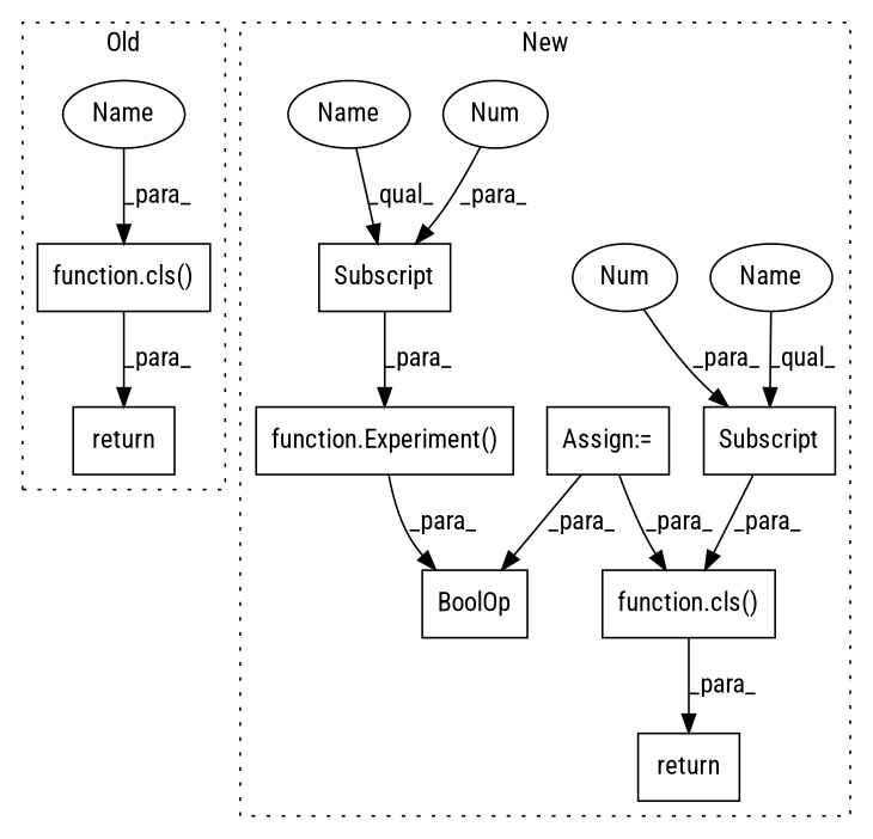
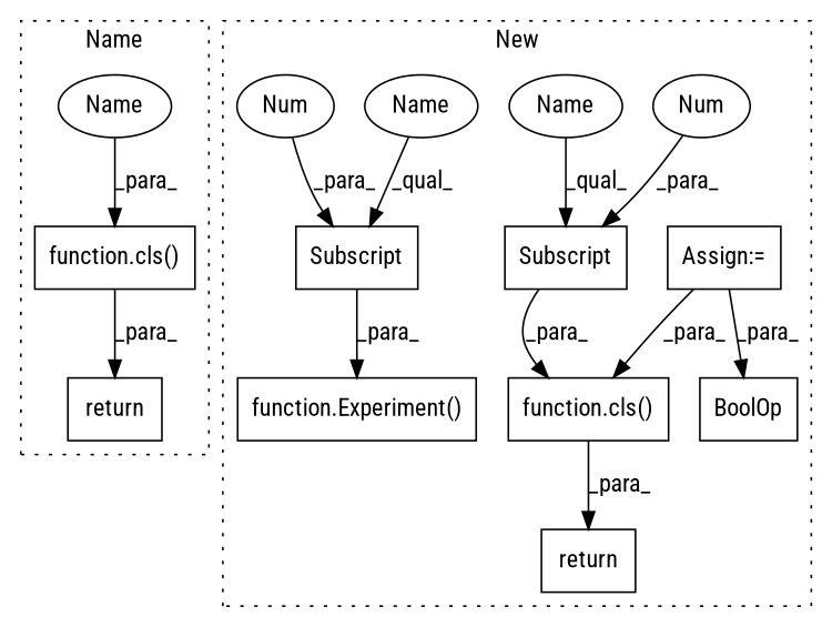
  digraph {
    fontname="Roboto Condensed"
    node [a=75 fontname="Roboto Condensed" l=7 shape=box]
    edge [fontname="Roboto Condensed"]
    n1 [l="4,1" label="function.cls()" s="2626,2657"]
    n2 [a=93 label=return s=2619]
    n3 [a=87 l=9 label=Name s=2648 shape=ellipse]
    n4 [a=93 label=return s=5766]
    n5 [l="4,1" label="function.cls()" s="5773,5805"]
    n6 [a=63 l="10,0" label=Subscript s="5795,0"]
    n7 [a=63 l="10,0" label=Subscript s="5746,0"]
    n8 [a=72 l=36 label=BoolOp s=5721]
    n9 [l="11,1" label="function.Experiment()" s="5735,5756"]
    n10 [a=76 l=1 label=Num s=5803 shape=ellipse]
    n11 [a=76 l=1 label=Num s=5754 shape=ellipse]
    n12 [a=68 l=3 label="Assign:=" s=5718]
    n13 [a=87 label=Name s=5795 shape=ellipse]
    n14 [a=87 label=Name s=5746 shape=ellipse]
    subgraph cluster_1 {
-     label=Old
+     label=Name
      style=dotted
      n1
      n2
      n3
    }
    subgraph cluster_2 {
      label=New
      style=dotted
      n4
      n5
      n6
      n7
      n8
      n9
      n10
      n11
      n12
      n13
      n14
    }
    n1 -> n2 [label=_para_]
    n3 -> n1 [label=_para_]
    n5 -> n4 [label=_para_]
    n6 -> n5 [label=_para_]
    n7 -> n9 [label=_para_]
-   n9 -> n8 [label=_para_]
    n10 -> n6 [label=_para_]
    n11 -> n7 [label=_para_]
    n12 -> n5 [label=_para_]
    n12 -> n8 [label=_para_]
    n13 -> n6 [label=_qual_]
    n14 -> n7 [label=_qual_]
  }
